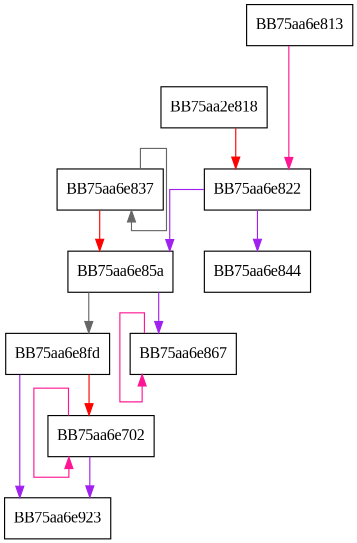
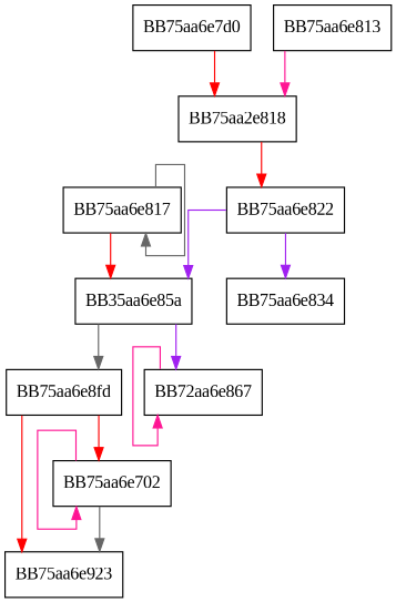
  digraph {
    fontname="Liberation Serif"
    splines=ortho
    node [fontname="Liberation Serif" shape=box]
    edge [color=red fontname="Liberation Serif"]
    n1 [label=BB75aa2e818]
+   BB75aa6e7d0
    BB75aa6e822
    BB75aa6e813
-   BB75aa6e85a
-   BB75aa6e834 [label=BB75aa6e844]
+   BB75aa6e85a [label=BB35aa6e85a]
+   BB75aa6e834
    BB75aa6e8fd
-   BB75aa6e867
+   BB75aa6e867 [label=BB72aa6e867]
    BB75aa6e923
    n10 [label=BB75aa6e702]
-   BB75aa6e837
+   BB75aa6e837 [label=BB75aa6e817]
    n1 -> BB75aa6e822
+   BB75aa6e7d0 -> n1
    BB75aa6e822 -> BB75aa6e85a [color=purple]
    BB75aa6e822 -> BB75aa6e834 [color=purple]
-   BB75aa6e813 -> BB75aa6e822 [color=deeppink]
+   BB75aa6e813 -> n1 [color=deeppink]
    BB75aa6e85a -> BB75aa6e8fd [color=gray40]
    BB75aa6e85a -> BB75aa6e867 [color=purple]
-   BB75aa6e8fd -> BB75aa6e923 [color=purple]
+   BB75aa6e8fd -> BB75aa6e923
    BB75aa6e8fd -> n10
    BB75aa6e867 -> BB75aa6e867 [color=deeppink]
-   n10 -> BB75aa6e923 [color=purple]
+   n10 -> BB75aa6e923 [color=gray40]
    n10 -> n10 [color=deeppink]
    BB75aa6e837 -> BB75aa6e85a
    BB75aa6e837 -> BB75aa6e837 [color=gray40]
  }
